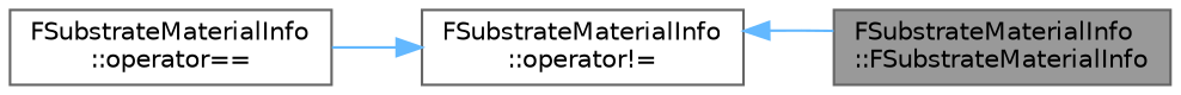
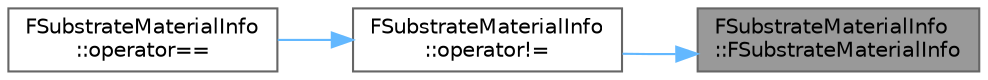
  digraph {
    rankdir=RL
    node [color=grey40 fillcolor=white fontname=Helvetica fontsize=10 shape=box style=filled]
    edge [color=steelblue1 dir=back fontname=Helvetica fontsize=10 labelfontname=Helvetica labelfontsize=10 style=solid]
    n1 [color=gray40 fillcolor=grey60 fontcolor=black height=0.2 label="FSubstrateMaterialInfo\l::FSubstrateMaterialInfo" width=0.4]
    n2 [height=0.2 label="FSubstrateMaterialInfo\l::operator!=" width=0.4]
    n3 [height=0.2 label="FSubstrateMaterialInfo\l::operator==" width=0.4]
-   n2 -> n1
+   n1 -> n2
    n2 -> n3
  }
